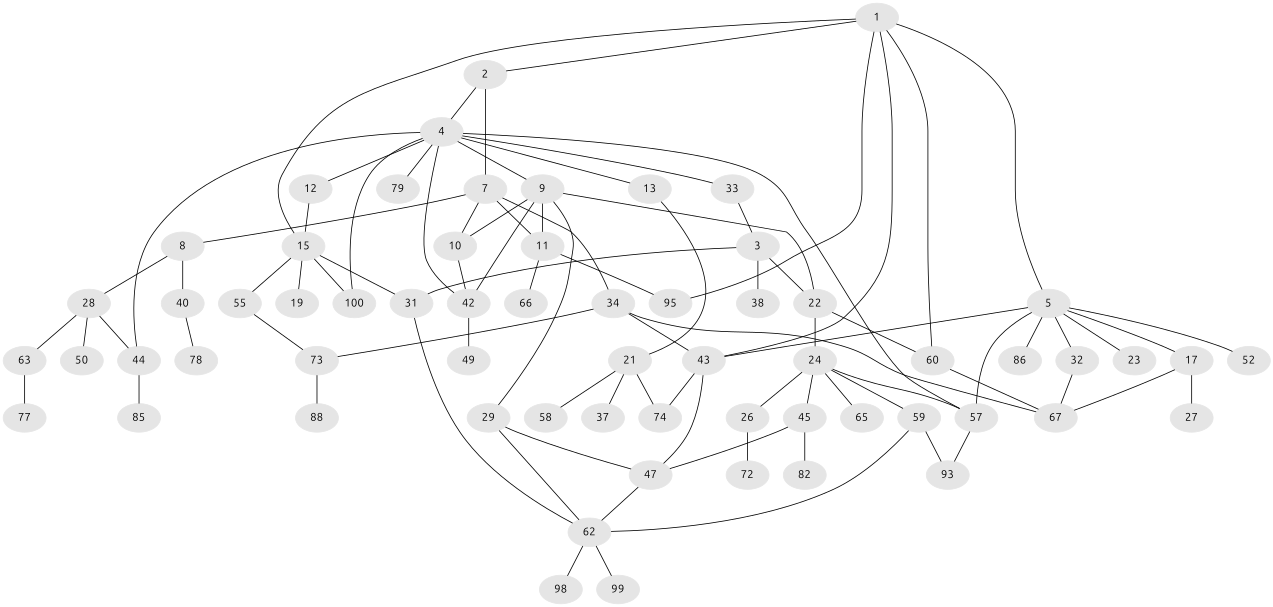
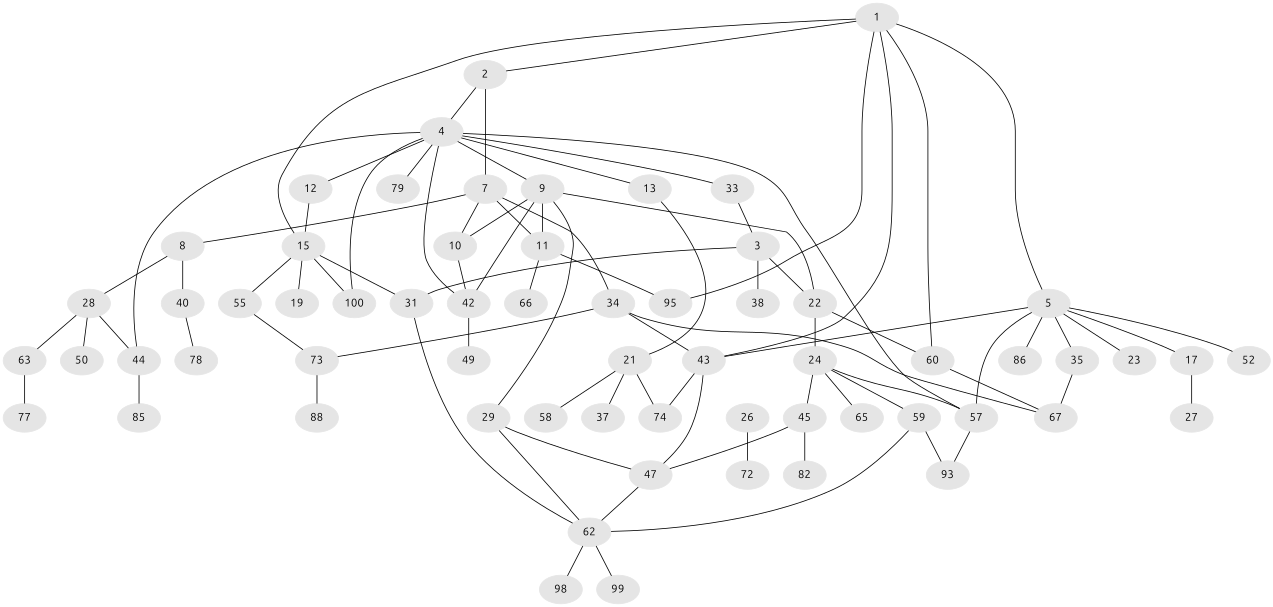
  graph {
    fontname=Ubuntu
    node [color=gray90 fontname=Ubuntu style=filled]
    edge [fontname=Ubuntu]
    1 [super="+83"]
    2 [super="+90"]
    5 [super="+6"]
    15 [super="+18"]
    43 [super="+48"]
    n6 [label=60]
    95 [super="+96"]
    4 [super="+75"]
    7 [super="+91"]
    57 [super="+92"]
    17
    23 [super="+39"]
-   32 [super="+51"]
+   32 [super="+51" label=35]
    52
    86 [super="+87"]
    31 [super="+70"]
    100
    19
    55
    74
    47 [super="+71"]
    67 [super="+94"]
    3 [super="+20"]
    22 [super="+56"]
    38 [super="+53"]
    9 [super="+14"]
    12
    13
    33
    42 [super="+97"]
    44 [super="+46"]
    79
    8 [super="+80"]
    10 [super="+30"]
    11 [super="+16"]
    34 [super="+61"]
    n37 [label=24 super="+35"]
    62 [super="+81"]
    29
    21 [super="+24"]
    49
    85
    93
    27
    28 [super="+36"]
    40 [super="+54"]
    66
    73
    50 [super="+76"]
    63 [super="+69"]
    78
    37
    58
    26
    45 [super="+68"]
    59 [super="+60"]
    65
    72
    82
    77 [super="+89"]
    98
    99
    88
    1 -- 2
    1 -- 5
    1 -- 15
    1 -- 43
    1 -- n6
    1 -- 95
    2 -- 4
    2 -- 7
    5 -- 43
    5 -- 57
    5 -- 17
    5 -- 23
    5 -- 32
    5 -- 52
    5 -- 86
    15 -- 31
    15 -- 100
    15 -- 19
    15 -- 55
    43 -- 74
    43 -- 47
    n6 -- 67
    4 -- 57
    4 -- 100
    4 -- 9
    4 -- 12
    4 -- 13
    4 -- 33
    4 -- 42
    4 -- 44
    4 -- 79
    7 -- 8
    7 -- 10
    7 -- 11
    7 -- 34
    57 -- 93
-   17 -- 67
    17 -- 27
    32 -- 67
    31 -- 62
    55 -- 73
    47 -- 62
    3 -- 31
    3 -- 22
    3 -- 38
    22 -- n6
    22 -- n37
    9 -- 22
    9 -- 42
    9 -- 10
    9 -- 11
    9 -- 29
    12 -- 15
    13 -- 21
    33 -- 3
    42 -- 49
    44 -- 85
    8 -- 28
    8 -- 40
    10 -- 42
    11 -- 95
    11 -- 66
    34 -- 43
    34 -- 67
    34 -- 73
    n37 -- 57
-   n37 -- 26
    n37 -- 45
    n37 -- 59
    n37 -- 65
    62 -- 98
    62 -- 99
    29 -- 47
    29 -- 62
    21 -- 74
    21 -- 37
    21 -- 58
    28 -- 44
    28 -- 50
    28 -- 63
    40 -- 78
    73 -- 88
    63 -- 77
    26 -- 72
    45 -- 47
    45 -- 82
    59 -- 62
    59 -- 93
  }
